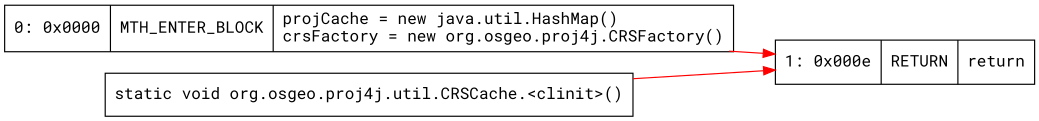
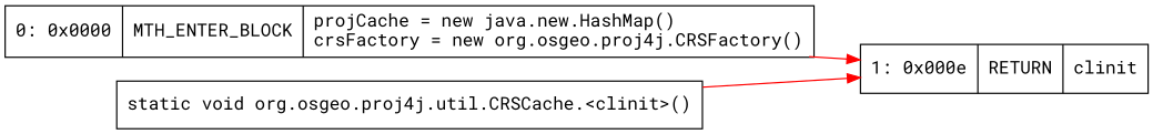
  digraph {
    fontname="Roboto Mono"
    rankdir=LR
    node [fontname="Roboto Mono" shape=record]
    edge [color=red fontname="Roboto Mono"]
-   n1 [label="{0\:\ 0x0000|MTH_ENTER_BLOCK\l|projCache = new java.util.HashMap()\lcrsFactory = new org.osgeo.proj4j.CRSFactory()\l}"]
-   n2 [label="{1\:\ 0x000e|RETURN\l|return\l}"]
+   n1 [label="{0\:\ 0x0000|MTH_ENTER_BLOCK\l|projCache = new java.new.HashMap()\lcrsFactory = new org.osgeo.proj4j.CRSFactory()\l}"]
+   n2 [label="{1\:\ 0x000e|RETURN\l|clinit\l}"]
    n3 [label="{static void org.osgeo.proj4j.util.CRSCache.\<clinit\>() }"]
    n1 -> n2
    n3 -> n2
  }
